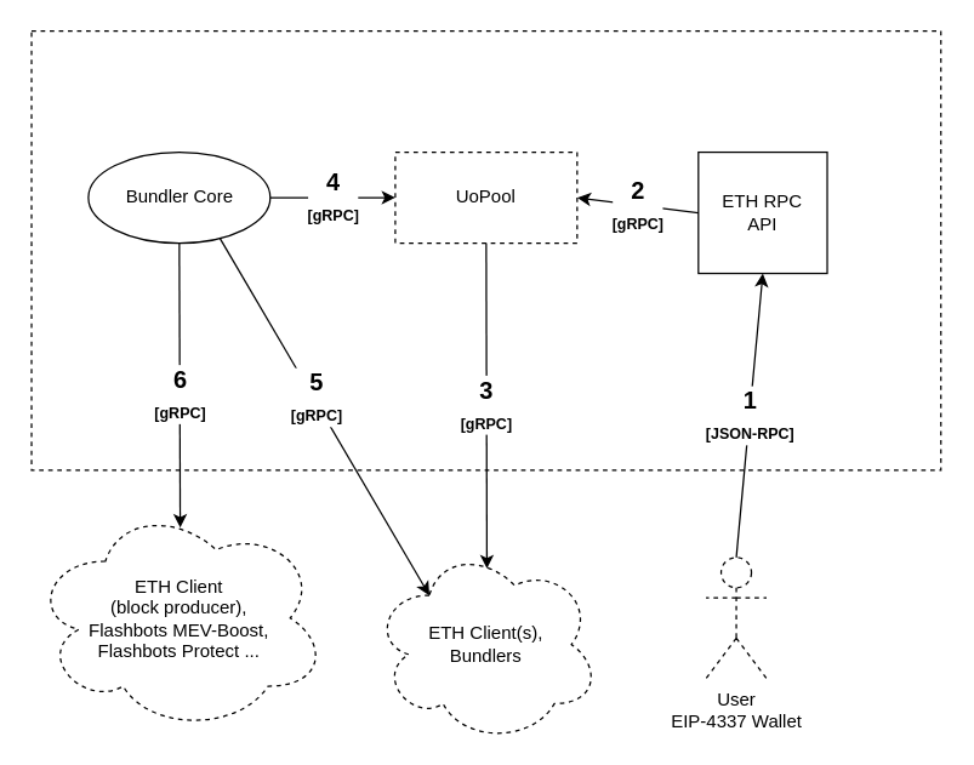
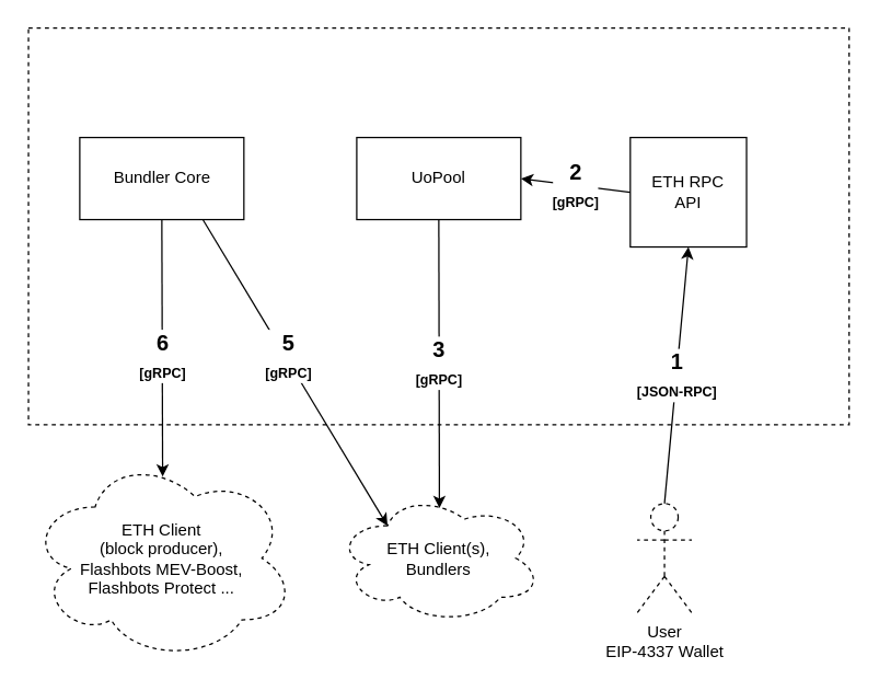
  <mxCell id="0" />
  <mxCell id="1" parent="0" />
  <mxCell id="2" value="" style="rounded=0;whiteSpace=wrap;html=1;dashed=1;" parent="1" vertex="1"><mxGeometry x="20" y="20" width="600" height="290" as="geometry" /></mxCell>
  <mxCell id="3" value="ETH RPC&lt;br&gt;API" style="rounded=0;whiteSpace=wrap;html=1;" parent="1" vertex="1"><mxGeometry x="460" y="100" width="85" height="80" as="geometry" /></mxCell>
- <mxCell id="4" value="UoPool" style="rounded=0;whiteSpace=wrap;html=1;dashed=1;" parent="1" vertex="1"><mxGeometry x="260" y="100" width="120" height="60" as="geometry" /></mxCell>
- <mxCell id="5" value="Bundler Core" style="ellipse;whiteSpace=wrap;html=1;" parent="1" vertex="1"><mxGeometry x="57.5" y="100" width="120" height="60" as="geometry" /></mxCell>
+ <mxCell id="4" value="UoPool" style="rounded=0;whiteSpace=wrap;html=1;" parent="1" vertex="1"><mxGeometry x="260" y="100" width="120" height="60" as="geometry" /></mxCell>
+ <mxCell id="5" value="Bundler Core" style="rounded=0;whiteSpace=wrap;html=1;" parent="1" vertex="1"><mxGeometry x="57.5" y="100" width="120" height="60" as="geometry" /></mxCell>
  <mxCell id="6" value="User&lt;br&gt;EIP-4337 Wallet" style="shape=umlActor;verticalLabelPosition=bottom;verticalAlign=top;html=1;outlineConnect=0;dashed=1;" parent="1" vertex="1"><mxGeometry x="465" y="367.5" width="40" height="80" as="geometry" /></mxCell>
  <mxCell id="7" value="1&lt;br&gt;&lt;font style=&quot;font-size: 10px;&quot;&gt;[JSON-RPC]&lt;/font&gt;" style="endArrow=classic;html=1;rounded=0;entryX=0.5;entryY=1;entryDx=0;entryDy=0;exitX=0.5;exitY=0;exitDx=0;exitDy=0;exitPerimeter=0;fontSize=16;fontStyle=1" parent="1" source="6" target="3" edge="1"><mxGeometry width="50" height="50" relative="1" as="geometry"><mxPoint x="300" y="370" as="sourcePoint" /><mxPoint x="350" y="320" as="targetPoint" /></mxGeometry></mxCell>
  <mxCell id="8" value="2&lt;br&gt;&lt;font style=&quot;font-size: 10px;&quot;&gt;[gRPC]&lt;/font&gt;" style="endArrow=classic;html=1;rounded=0;entryX=1;entryY=0.5;entryDx=0;entryDy=0;exitX=0;exitY=0.5;exitDx=0;exitDy=0;fontSize=16;fontStyle=1" parent="1" source="3" target="4" edge="1"><mxGeometry width="50" height="50" relative="1" as="geometry"><mxPoint x="500" y="280" as="sourcePoint" /><mxPoint x="500" y="140" as="targetPoint" /></mxGeometry></mxCell>
- <mxCell id="9" value="4&lt;br&gt;&lt;font style=&quot;font-size: 10px;&quot;&gt;[gRPC]&lt;/font&gt;" style="endArrow=classic;html=1;rounded=0;entryX=0;entryY=0.5;entryDx=0;entryDy=0;exitX=1;exitY=0.5;exitDx=0;exitDy=0;fontStyle=1;fontSize=16;" parent="1" source="5" target="4" edge="1"><mxGeometry width="50" height="50" relative="1" as="geometry"><mxPoint x="440" y="110" as="sourcePoint" /><mxPoint x="395" y="110" as="targetPoint" /></mxGeometry></mxCell>
- <mxCell id="10" value="ETH Client(s),&lt;br&gt;Bundlers" style="ellipse;shape=cloud;whiteSpace=wrap;html=1;dashed=1;" parent="1" vertex="1"><mxGeometry x="245" y="360" width="150" height="130" as="geometry" /></mxCell>
+ <mxCell id="10" value="ETH Client(s),&lt;br&gt;Bundlers" style="ellipse;shape=cloud;whiteSpace=wrap;html=1;dashed=1;" parent="1" vertex="1"><mxGeometry x="245" y="360" width="150" height="95" as="geometry" /></mxCell>
  <mxCell id="11" value="6&lt;br&gt;&lt;font style=&quot;font-size: 10px;&quot;&gt;[gRPC]&lt;/font&gt;" style="endArrow=classic;html=1;rounded=0;exitX=0.5;exitY=1;exitDx=0;exitDy=0;fontStyle=1;fontSize=16;entryX=0.503;entryY=0.102;entryDx=0;entryDy=0;entryPerimeter=0;" parent="1" source="5" target="12" edge="1"><mxGeometry x="0.065" width="50" height="50" relative="1" as="geometry"><mxPoint x="440" y="110" as="sourcePoint" /><mxPoint x="160" y="270" as="targetPoint" /><mxPoint as="offset" /></mxGeometry></mxCell>
  <mxCell id="12" value="ETH Client &lt;br&gt;(block producer), &lt;br&gt;Flashbots MEV-Boost, &lt;br&gt;Flashbots Protect ..." style="ellipse;shape=cloud;whiteSpace=wrap;html=1;dashed=1;" parent="1" vertex="1"><mxGeometry x="20" y="332.5" width="195" height="150" as="geometry" /></mxCell>
  <mxCell id="13" value="3&lt;br&gt;&lt;font style=&quot;font-size: 10px;&quot;&gt;[gRPC]&lt;/font&gt;" style="endArrow=classic;html=1;rounded=0;exitX=0.5;exitY=1;exitDx=0;exitDy=0;fontStyle=1;fontSize=16;entryX=0.503;entryY=0.114;entryDx=0;entryDy=0;entryPerimeter=0;" parent="1" source="4" target="10" edge="1"><mxGeometry width="50" height="50" relative="1" as="geometry"><mxPoint x="127.5" y="145" as="sourcePoint" /><mxPoint x="128.085" y="357.8" as="targetPoint" /></mxGeometry></mxCell>
  <mxCell id="14" value="5&lt;br&gt;&lt;font style=&quot;font-size: 10px;&quot;&gt;[gRPC]&lt;/font&gt;" style="endArrow=classic;html=1;rounded=0;exitX=0.75;exitY=1;exitDx=0;exitDy=0;fontStyle=1;fontSize=16;entryX=0.25;entryY=0.25;entryDx=0;entryDy=0;entryPerimeter=0;" parent="1" source="5" target="10" edge="1"><mxGeometry x="-0.098" y="2" width="50" height="50" relative="1" as="geometry"><mxPoint x="127.5" y="145" as="sourcePoint" /><mxPoint x="128.085" y="357.8" as="targetPoint" /><mxPoint as="offset" /></mxGeometry></mxCell>
